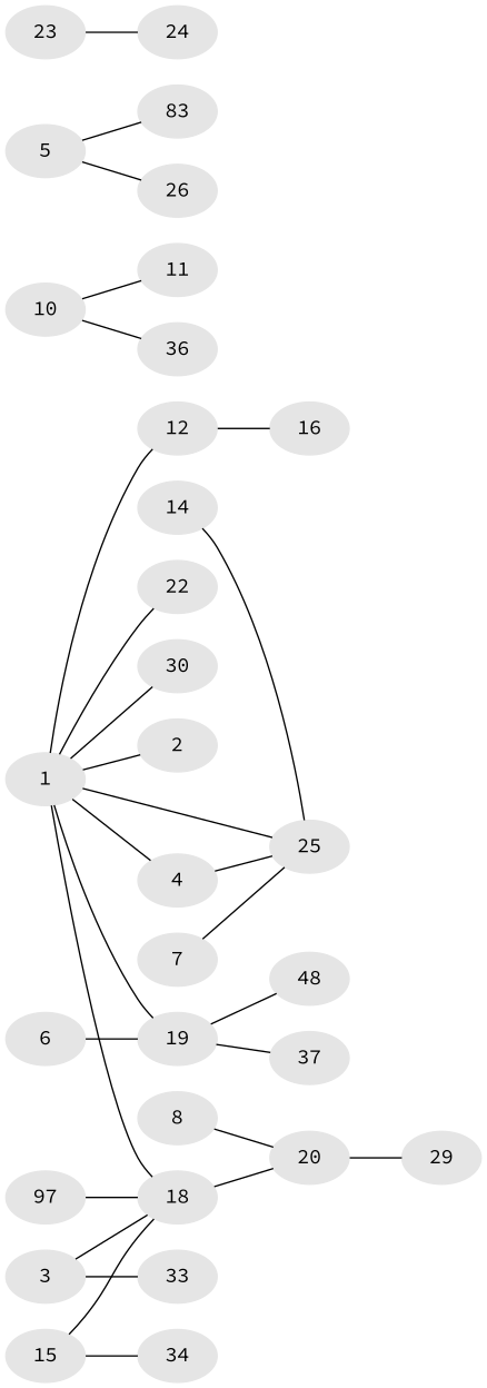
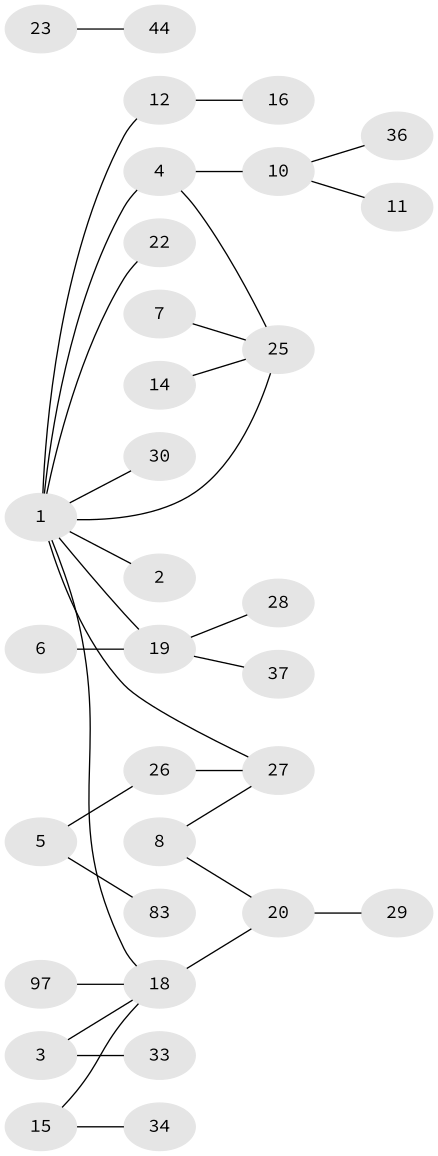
  graph {
    fontname="Source Code Pro"
    rankdir=LR
    node [color=gray90 fontname="Source Code Pro" style=filled]
    edge [fontname="Source Code Pro" weight=1.0]
    1
    2
    4
    12
    18
    19
    22
    25
+   27
    30
    10
    16
    20
-   28 [label=48]
+   28
    n15 [label=37]
    3
    33
    11
    36
    n20 [label=83]
    5
    26
    6
    7
    8
    29
    14
    15
    34
    n30 [label=97]
    23
-   24
+   24 [label=44]
    1 -- 2
    1 -- 4
    1 -- 12
    1 -- 18
    1 -- 19
    1 -- 22
    1 -- 25
+   1 -- 27
    1 -- 30
    4 -- 25
+   4 -- 10
    12 -- 16
    18 -- 20
    19 -- 28
    19 -- n15
    10 -- 11
    10 -- 36
    20 -- 29
    3 -- 18
    3 -- 33
    5 -- n20
    5 -- 26
+   26 -- 27
    6 -- 19
    7 -- 25
+   8 -- 27
    8 -- 20
    14 -- 25
    15 -- 18
    15 -- 34
    n30 -- 18
    23 -- 24
  }
